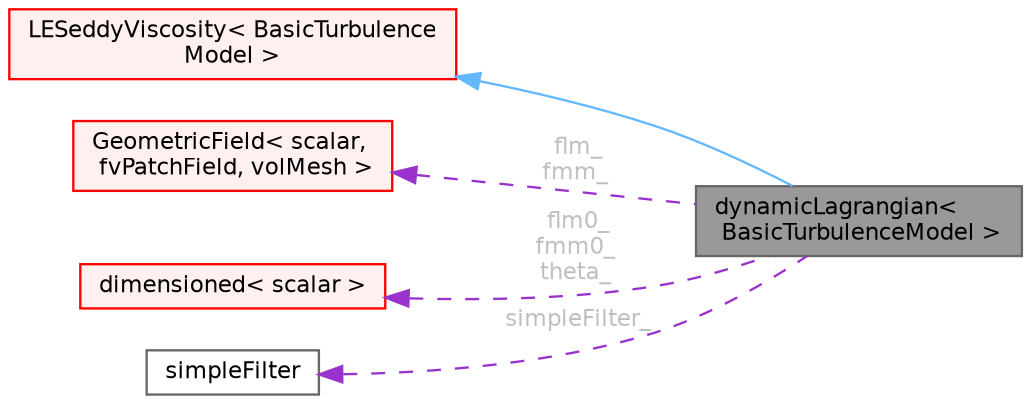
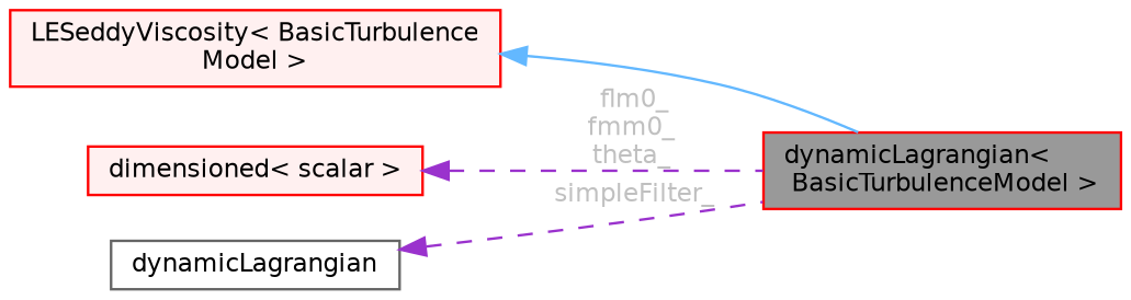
  digraph {
    rankdir=LR
    node [color=red fillcolor="#FFF0F0" fontname=Helvetica fontsize=10 shape=box style=filled]
    edge [color=darkorchid3 dir=back fontname=Helvetica fontsize=10 labelfontname=Helvetica labelfontsize=10 style=dashed fontcolor=grey]
-   n1 [color=gray40 fillcolor=grey60 fontcolor=black height=0.2 label="dynamicLagrangian\<\l BasicTurbulenceModel \>" width=0.4]
+   n1 [fillcolor=grey60 fontcolor=black height=0.2 label="dynamicLagrangian\<\l BasicTurbulenceModel \>" width=0.4]
    n2 [height=0.2 label="LESeddyViscosity\< BasicTurbulence\lModel \>" width=0.4]
-   n3 [height=0.2 label="GeometricField\< scalar,\l fvPatchField, volMesh \>" width=0.4]
    n4 [height=0.2 label="dimensioned\< scalar \>" width=0.4]
-   n5 [color=gray40 fillcolor=white height=0.2 label=simpleFilter width=0.4]
+   n5 [color=gray40 fillcolor=white height=0.2 label=dynamicLagrangian width=0.4]
    n2 -> n1 [color=steelblue1 style=solid fontcolor=""]
-   n3 -> n1 [label=" flm_\nfmm_"]
    n4 -> n1 [label=" flm0_\nfmm0_\ntheta_"]
    n5 -> n1 [label=" simpleFilter_"]
  }
